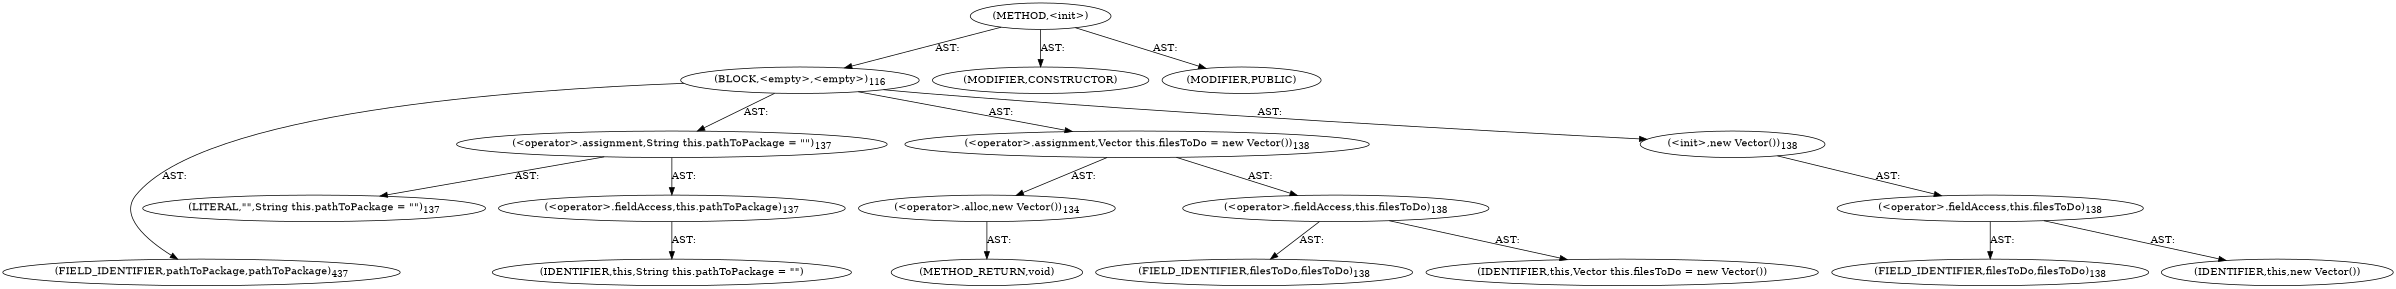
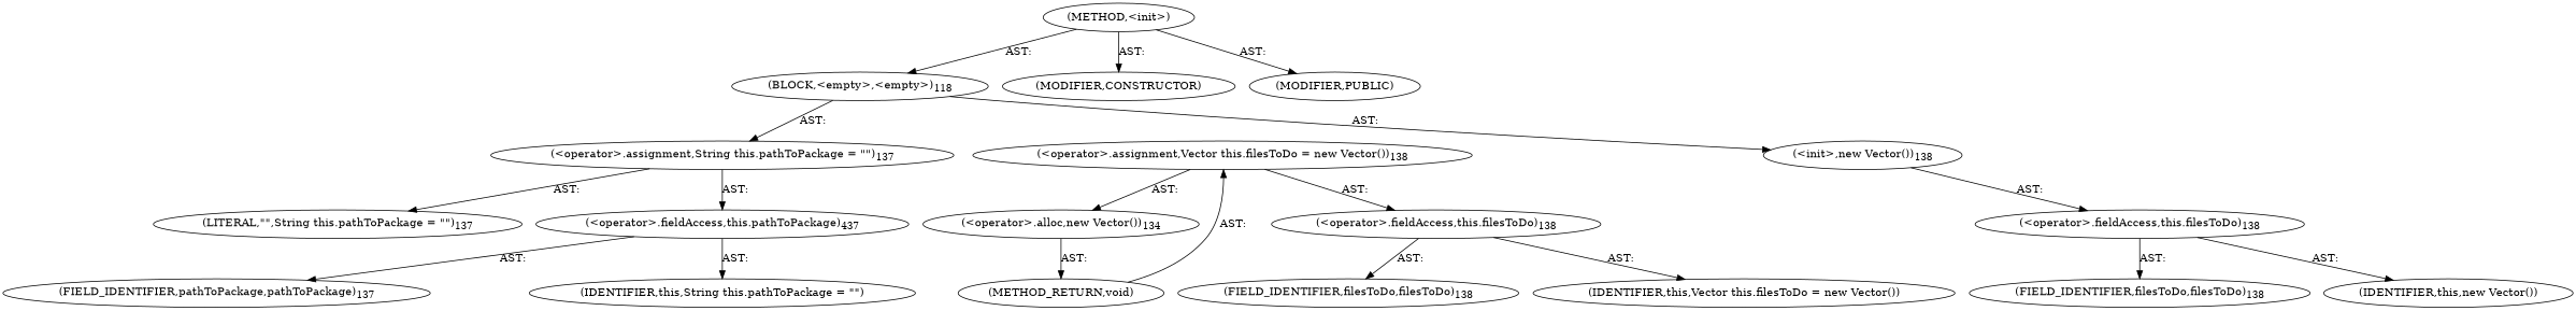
  digraph {
    n1 [label=<(METHOD,&lt;init&gt;)>]
-   n2 [label=<(BLOCK,&lt;empty&gt;,&lt;empty&gt;)<SUB>116</SUB>>]
+   n2 [label=<(BLOCK,&lt;empty&gt;,&lt;empty&gt;)<SUB>118</SUB>>]
    n3 [label=<(MODIFIER,CONSTRUCTOR)>]
    n4 [label=<(MODIFIER,PUBLIC)>]
    n5 [label=<(&lt;operator&gt;.assignment,String this.pathToPackage = &quot;&quot;)<SUB>137</SUB>>]
    n6 [label=<(&lt;operator&gt;.assignment,Vector this.filesToDo = new Vector())<SUB>138</SUB>>]
    n7 [label=<(&lt;init&gt;,new Vector())<SUB>138</SUB>>]
    n8 [label=<(METHOD_RETURN,void)>]
-   n9 [label=<(&lt;operator&gt;.fieldAccess,this.pathToPackage)<SUB>137</SUB>>]
+   n9 [label=<(&lt;operator&gt;.fieldAccess,this.pathToPackage)<SUB>437</SUB>>]
    n10 [label=<(LITERAL,&quot;&quot;,String this.pathToPackage = &quot;&quot;)<SUB>137</SUB>>]
    n11 [label=<(&lt;operator&gt;.fieldAccess,this.filesToDo)<SUB>138</SUB>>]
    n12 [label=<(&lt;operator&gt;.alloc,new Vector())<SUB>134</SUB>>]
    n13 [label=<(&lt;operator&gt;.fieldAccess,this.filesToDo)<SUB>138</SUB>>]
    n14 [label=<(IDENTIFIER,this,String this.pathToPackage = &quot;&quot;)>]
-   n15 [label=<(FIELD_IDENTIFIER,pathToPackage,pathToPackage)<SUB>437</SUB>>]
+   n15 [label=<(FIELD_IDENTIFIER,pathToPackage,pathToPackage)<SUB>137</SUB>>]
    n16 [label=<(IDENTIFIER,this,Vector this.filesToDo = new Vector())>]
    n17 [label=<(FIELD_IDENTIFIER,filesToDo,filesToDo)<SUB>138</SUB>>]
    n18 [label=<(IDENTIFIER,this,new Vector())>]
    n19 [label=<(FIELD_IDENTIFIER,filesToDo,filesToDo)<SUB>138</SUB>>]
    n1 -> n2 [label="AST: "]
    n1 -> n3 [label="AST: "]
    n1 -> n4 [label="AST: "]
    n2 -> n5 [label="AST: "]
-   n2 -> n6 [label="AST: "]
+   n8 -> n6 [label="AST: "]
    n2 -> n7 [label="AST: "]
    n5 -> n9 [label="AST: "]
    n5 -> n10 [label="AST: "]
    n6 -> n11 [label="AST: "]
    n6 -> n12 [label="AST: "]
    n7 -> n13 [label="AST: "]
    n9 -> n14 [label="AST: "]
-   n2 -> n15 [label="AST: "]
+   n9 -> n15 [label="AST: "]
    n11 -> n16 [label="AST: "]
    n11 -> n17 [label="AST: "]
    n12 -> n8 [label="AST: "]
    n13 -> n18 [label="AST: "]
    n13 -> n19 [label="AST: "]
  }
